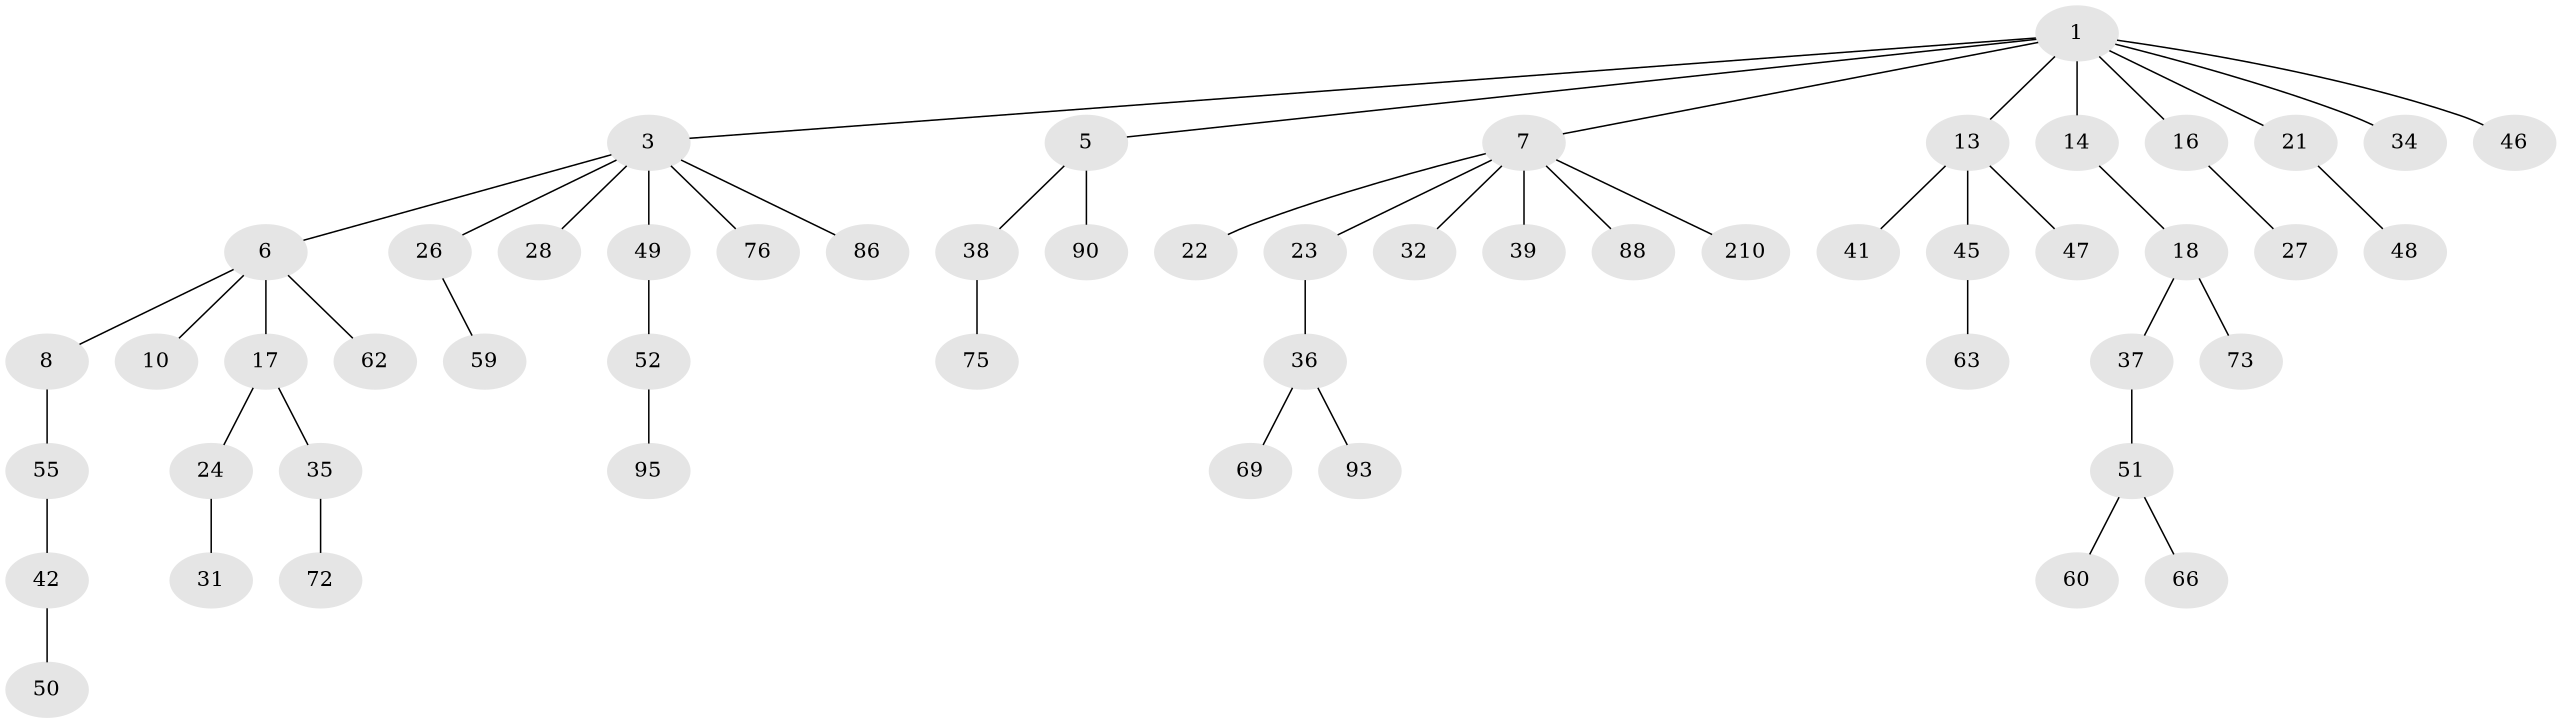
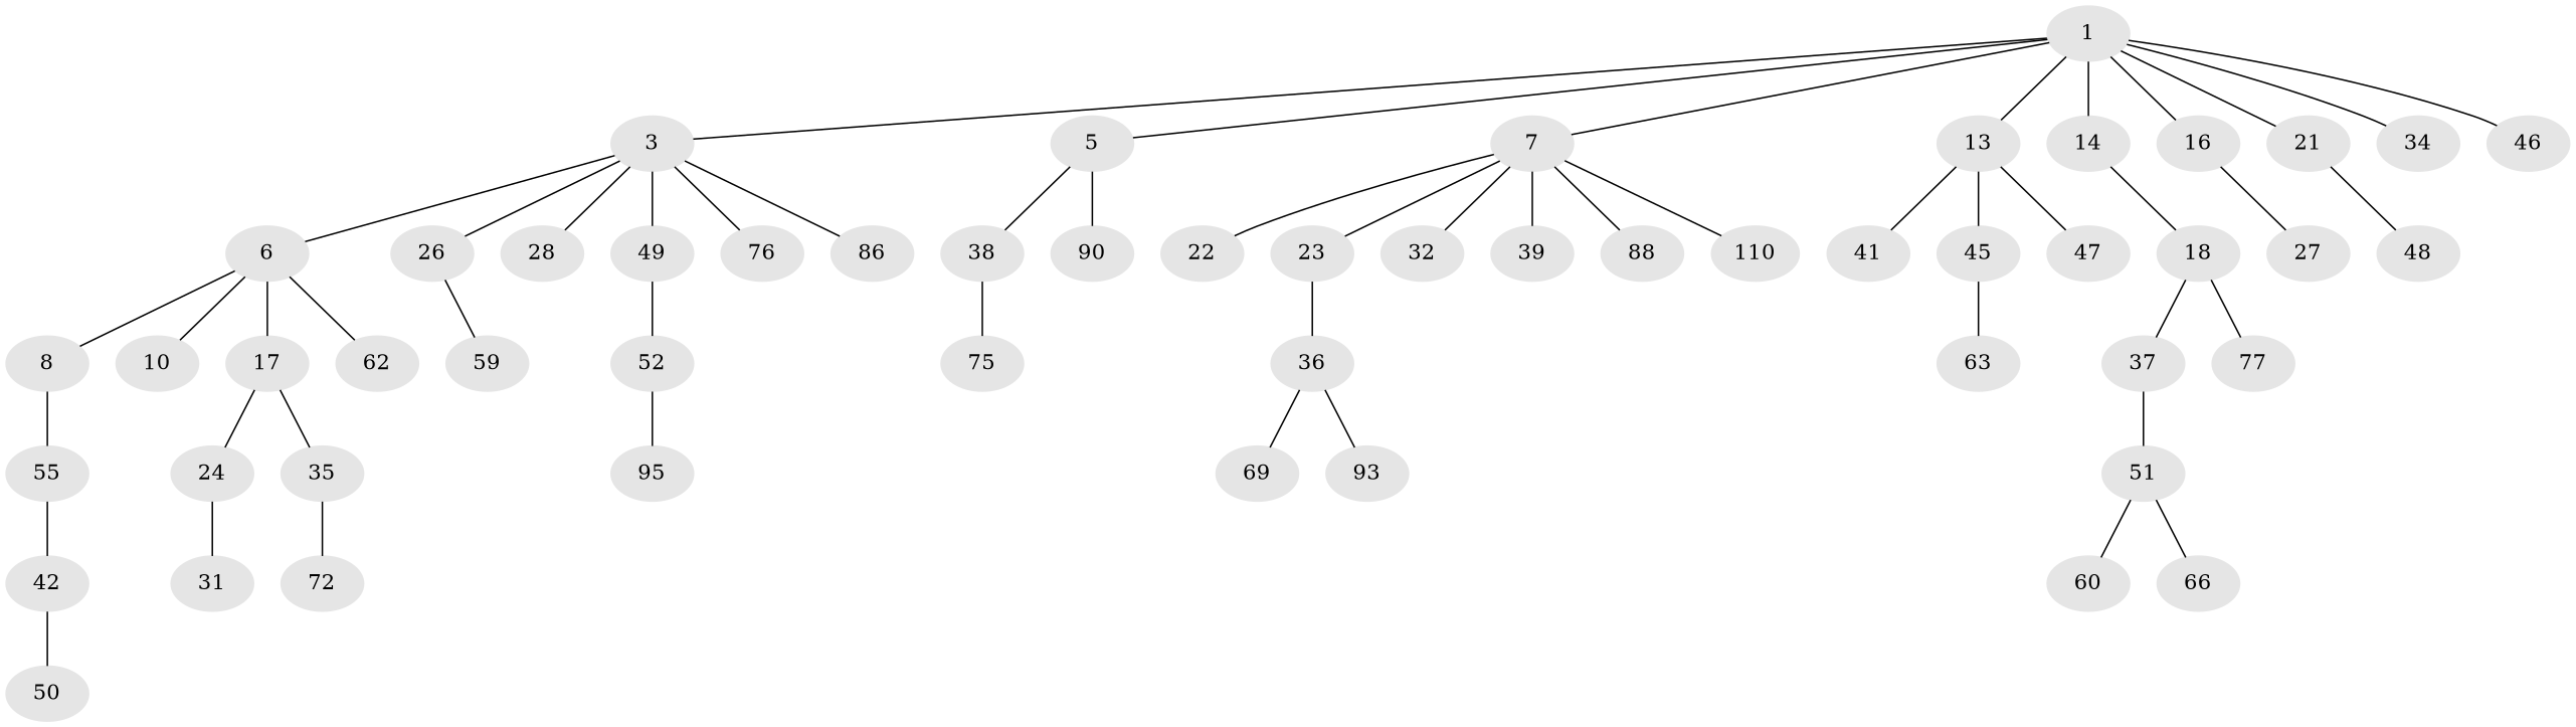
  graph {
    node [color=gray90 style=filled]
    1 [super="+2"]
    3 [super="+4+44"]
    5 [super="+11+64"]
    7 [super="+9"]
    13 [super="+68+25"]
    14 [super="+40+79"]
    16 [super="+20"]
    21 [super="+108"]
    34 [super="+78"]
    46
    6
    26 [super="+30+58+33"]
    28 [super="+101"]
    49
    76
    86
    38
    90
    22
    23
    32 [super="+81"]
    39 [super="+57"]
    88 [super="+91+97"]
-   110 [label=210]
+   110
    41
    45 [super="+80+53+65"]
    47
    18
    27 [super="+89"]
    48 [super="+99+104"]
    8
    10 [super="+98+12+73"]
    17 [super="+67"]
    62
    59 [super="+71"]
    52
    75
    n38 [label=55 super="+102"]
    24
    35
    36 [super="+61"]
    42
    63
    37 [super="+43+55"]
-   77 [label=73]
+   77
    50
    31 [super="+54"]
    72
    51
    69 [super="+94"]
    93
    60
    66
    95
    1 -- 3
    1 -- 5
    1 -- 7
    1 -- 13
    1 -- 14
    1 -- 16
    1 -- 21
    1 -- 34
    1 -- 46
    3 -- 6
    3 -- 26
    3 -- 28
    3 -- 49
    3 -- 76
    3 -- 86
    5 -- 38
    5 -- 90
    7 -- 22
    7 -- 23
    7 -- 32
    7 -- 39
    7 -- 88
    7 -- 110
    13 -- 41
    13 -- 45
    13 -- 47
    14 -- 18
    16 -- 27
    21 -- 48
    6 -- 8
    6 -- 10
    6 -- 17
    6 -- 62
    26 -- 59
    49 -- 52
    38 -- 75
    23 -- 36
    45 -- 63
    18 -- 37
    18 -- 77
    8 -- n38
    17 -- 24
    17 -- 35
    52 -- 95
    n38 -- 42
    24 -- 31
    35 -- 72
    36 -- 69
    36 -- 93
    42 -- 50
    37 -- 51
    51 -- 60
    51 -- 66
  }
